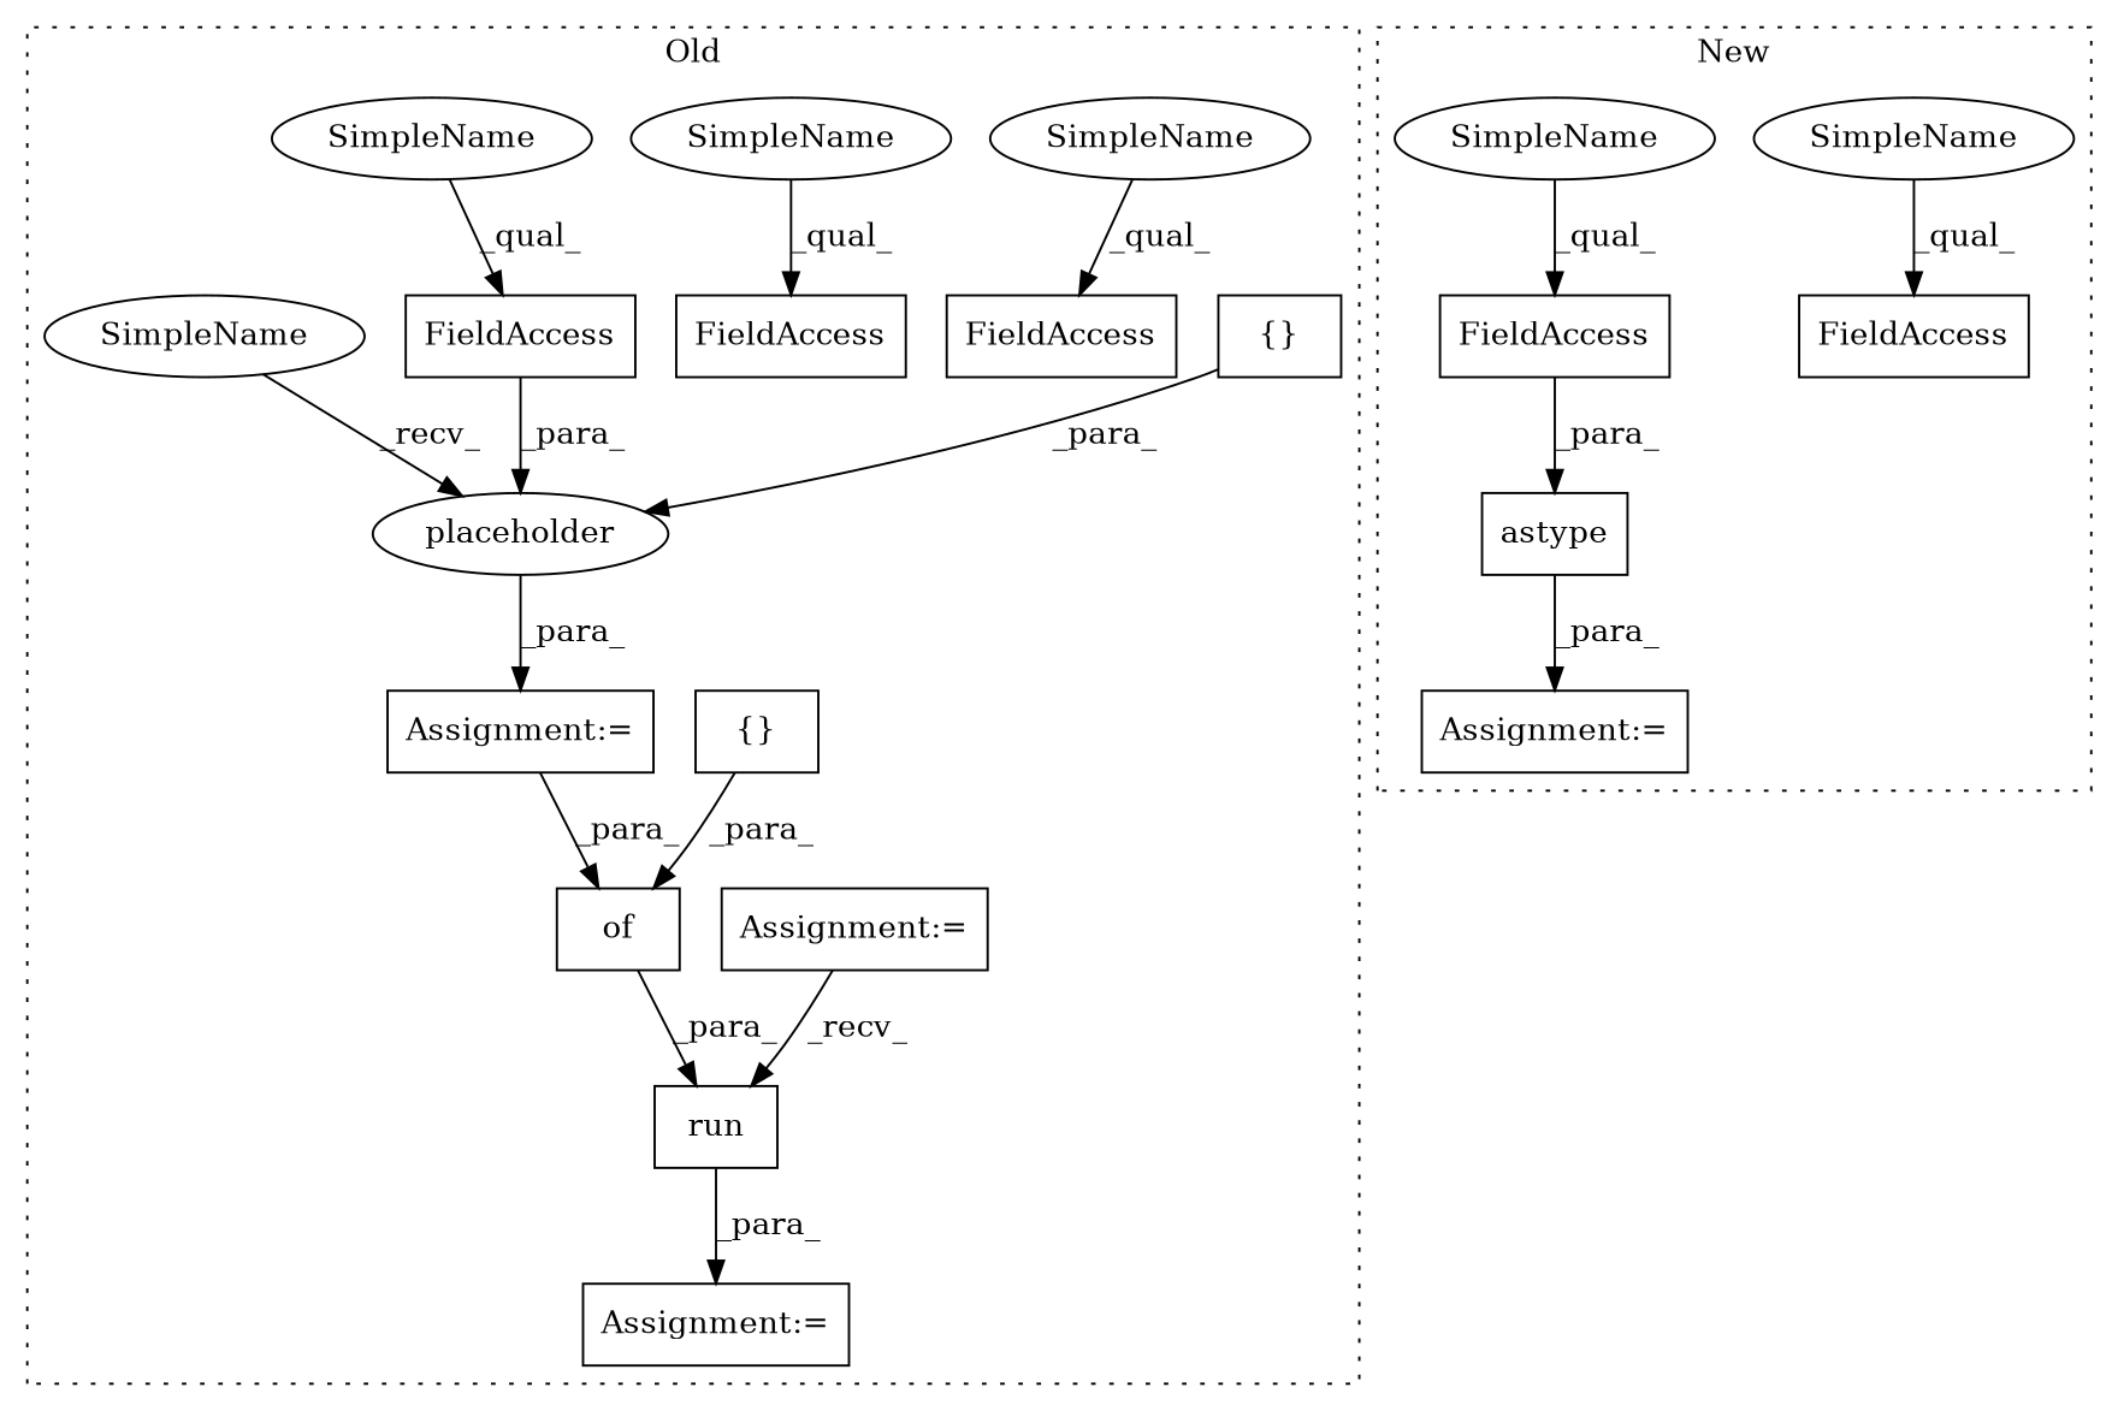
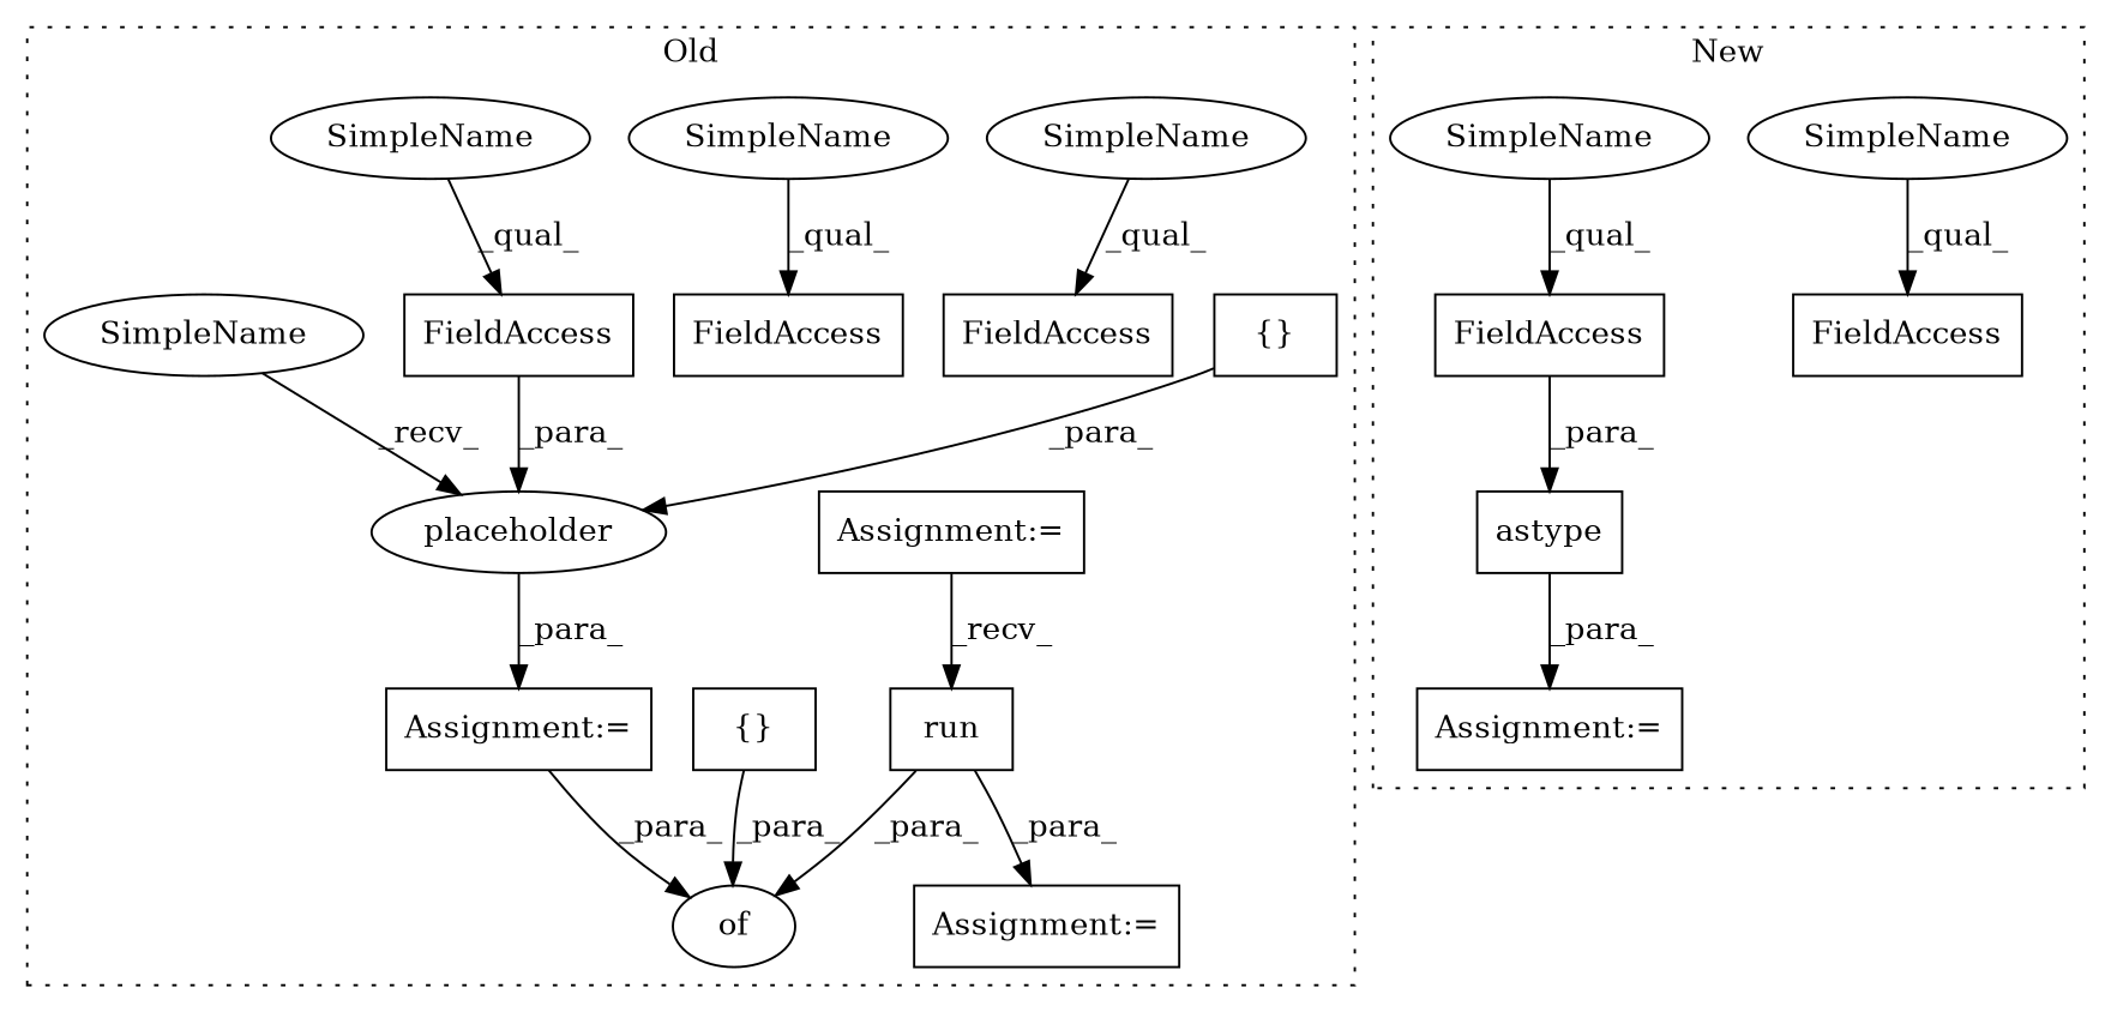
  digraph {
    node [a=42 l=10 s=5220 shape=box]
    n1 [a=4 l="1,1" label="{}" s="5248,5271"]
    n2 [a=7 l=1 label="Assignment:=" s=6436]
    n3 [a=7 l=7 label="Assignment:=" s=6114]
    n4 [a=7 l=1 label="Assignment:=" s=5196]
-   n5 [a=32 l="3,1" label=of s="6461,6535"]
+   n5 [a=32 l="3,1" label=of s="6461,6535" shape=ellipse]
    n6 [a=32 l="12,1" label=placeholder s="5208,5272" shape=ellipse]
    n7 [a=22 l=18 label=FieldAccess]
    n8 [a=32 l="4,1" label=run s="6445,6536"]
    n9 [a=22 l=18 label=FieldAccess s=5312]
    n10 [a=22 l=18 label=FieldAccess s=5406]
    n11 [a=4 l="1,1" label="{}" s="5434,5463"]
    n12 [label=SimpleName s=5406 shape=ellipse]
    n13 [label=SimpleName s=5312 shape=ellipse]
    n14 [label=SimpleName shape=ellipse]
    n15 [label=SimpleName s=5197 shape=ellipse]
    n16 [a=32 l="7,1" label=astype s="5302,5322"]
    n17 [a=7 l=1 label="Assignment:=" s=5520]
    n18 [a=22 l=13 label=FieldAccess s=5309]
    n19 [a=22 l=13 label=FieldAccess s=5394]
    n20 [l=5 label=SimpleName s=5394 shape=ellipse]
    n21 [l=5 label=SimpleName s=5309 shape=ellipse]
    subgraph cluster_1 {
      label=Old
      style=dotted
      n1
      n2
      n3
      n4
      n5
      n6
      n7
      n8
      n9
      n10
      n11
      n12
      n13
      n14
      n15
    }
    subgraph cluster_2 {
      label=New
      style=dotted
      n16
      n17
      n18
      n19
      n20
      n21
    }
    n1 -> n6 [label=_para_]
    n3 -> n8 [label=_recv_]
    n4 -> n5 [label=_para_]
-   n5 -> n8 [label=_para_]
+   n8 -> n5 [label=_para_]
    n6 -> n4 [label=_para_]
    n7 -> n6 [label=_para_]
    n8 -> n2 [label=_para_]
    n11 -> n5 [label=_para_]
    n12 -> n10 [label=_qual_]
    n13 -> n9 [label=_qual_]
    n14 -> n7 [label=_qual_]
    n15 -> n6 [label=_recv_]
    n16 -> n17 [label=_para_]
    n18 -> n16 [label=_para_]
    n20 -> n19 [label=_qual_]
    n21 -> n18 [label=_qual_]
  }
